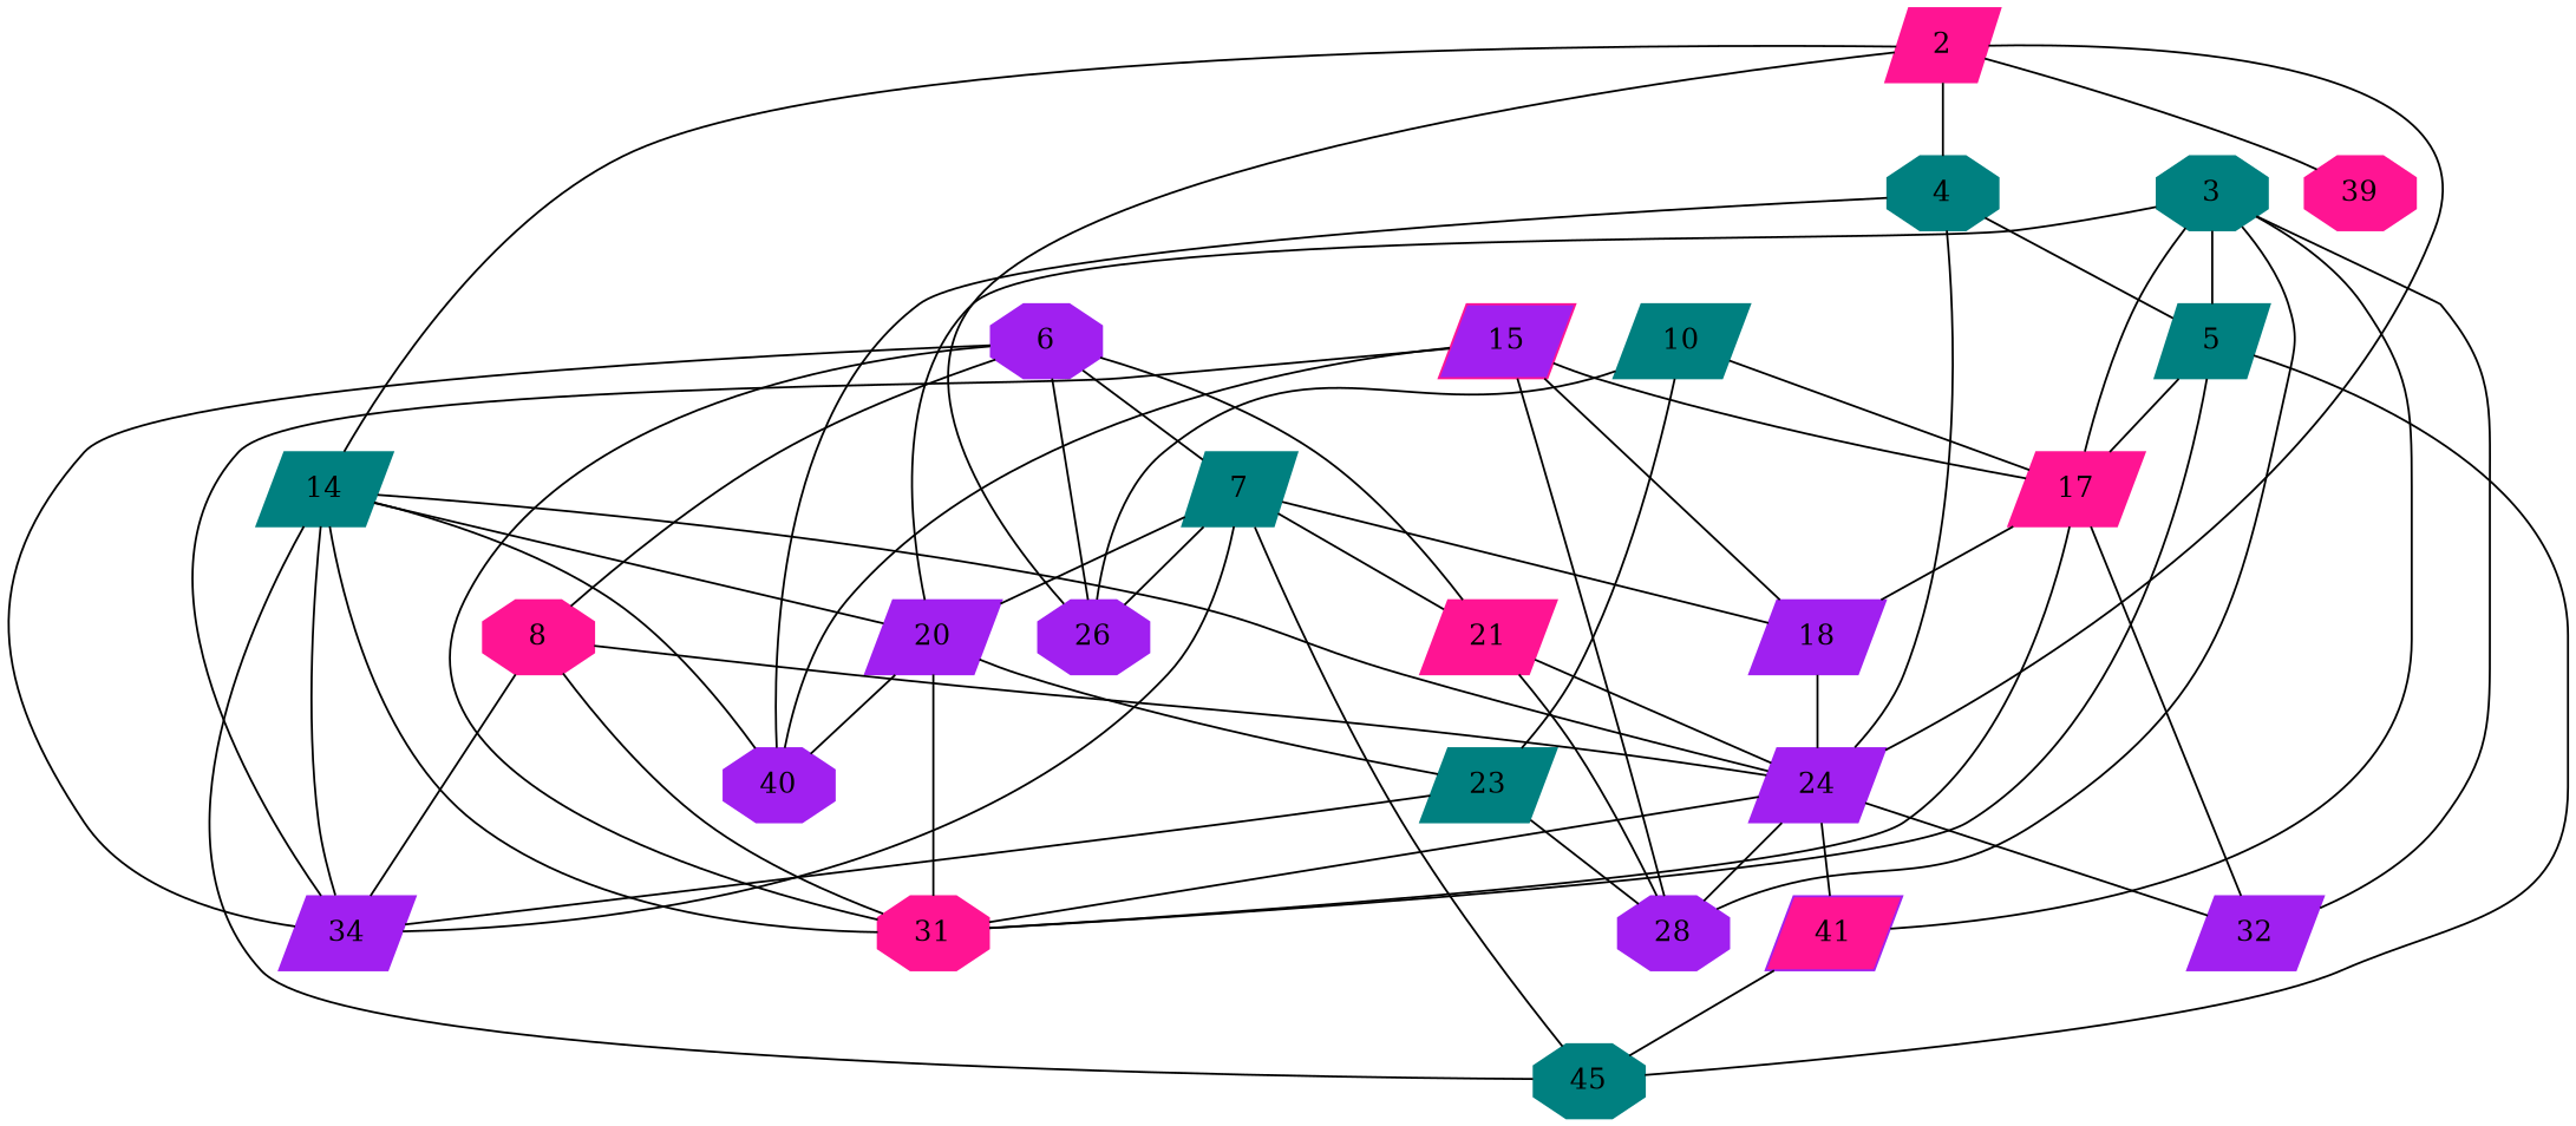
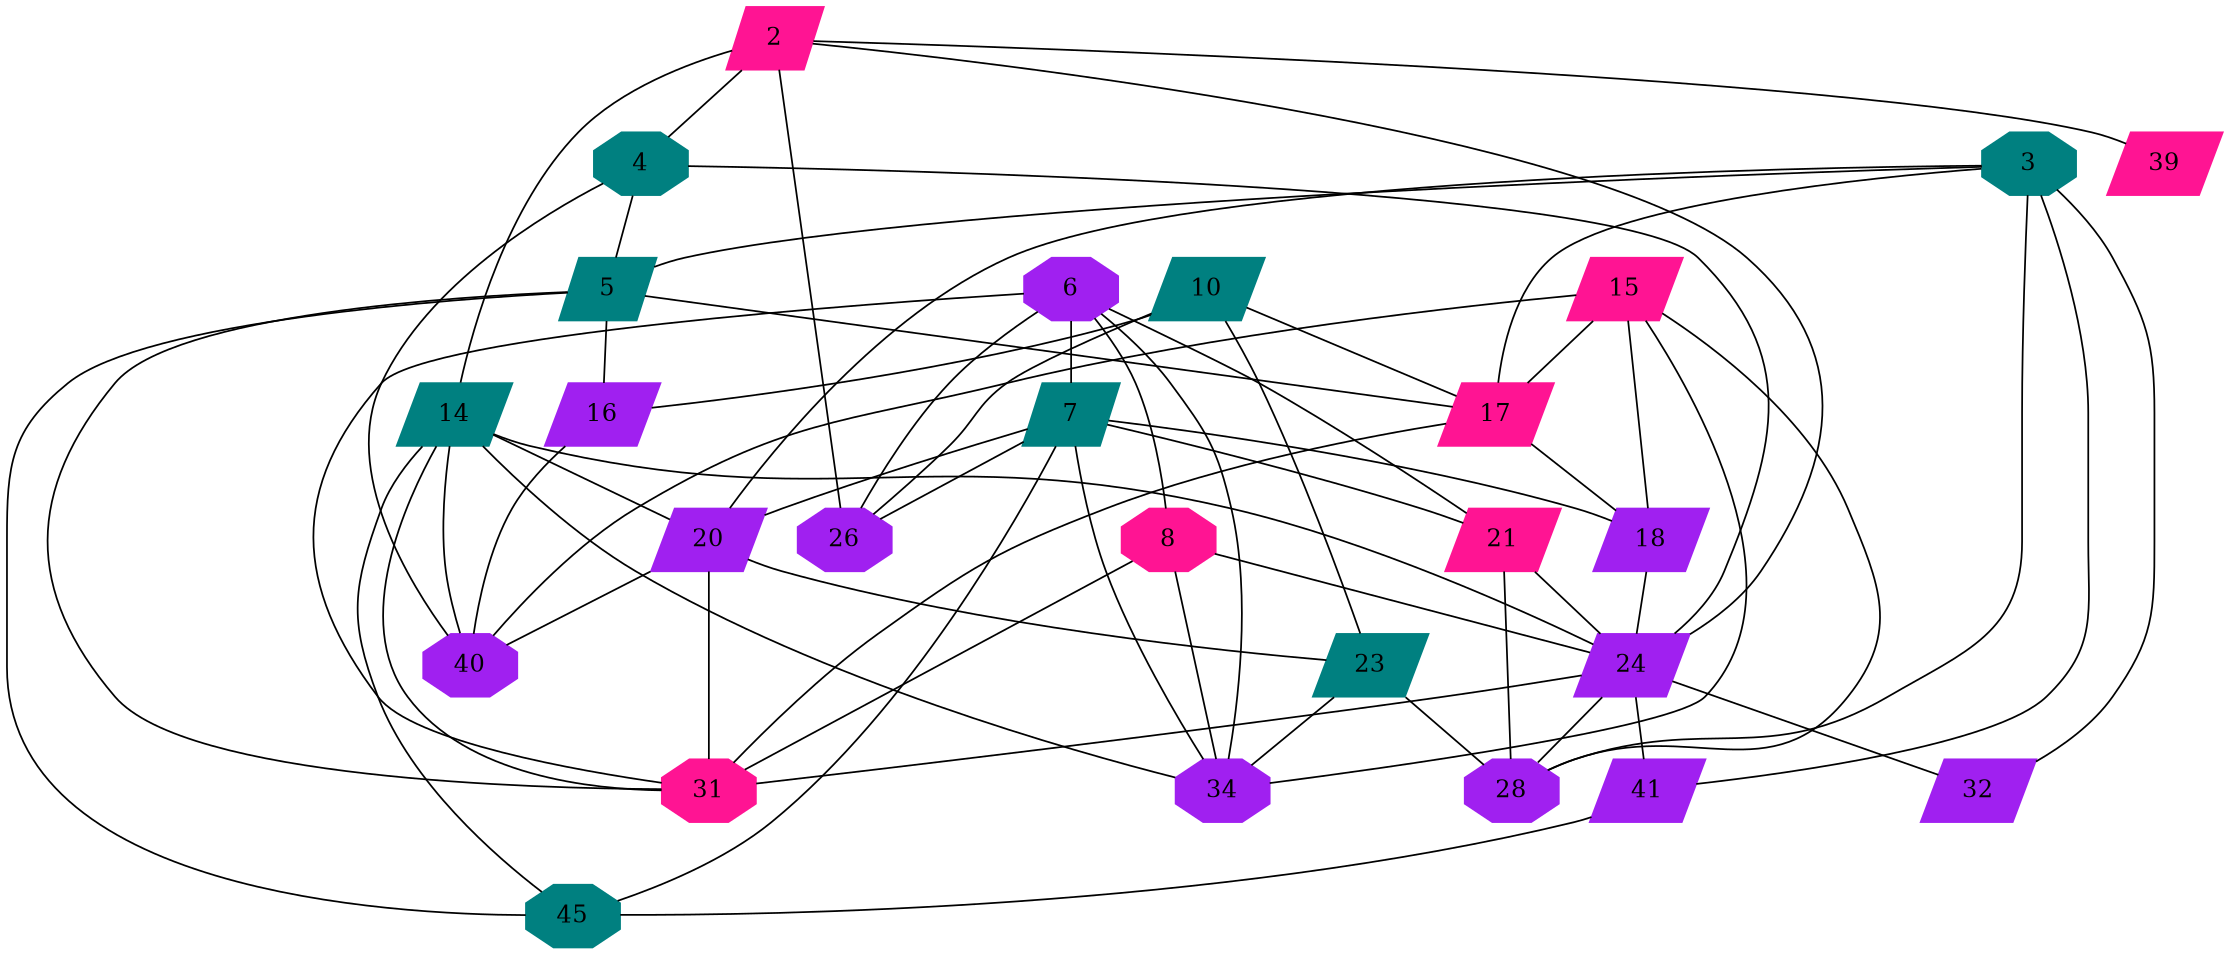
  graph {
    node [color=purple shape=parallelogram style=filled]
    21 [color=deeppink super="+29"]
    28 [shape=octagon super="+30"]
    24 [super="+42"]
-   39 [color=deeppink shape=octagon]
+   39 [color=deeppink]
    2 [color=deeppink super="+12"]
    4 [color=teal shape=octagon super="+46"]
    14 [color=teal super="+33"]
    26 [shape=octagon]
    5 [color=teal super="+47"]
    40 [shape=octagon]
    20 [super="+43"]
    31 [color=deeppink shape=octagon super="+35"]
    45 [color=teal shape=octagon]
-   34 [super="+36"]
+   34 [shape=octagon super="+36"]
    32 [super="+38"]
-   41 [fillcolor=deeppink]
+   41
    3 [color=teal shape=octagon super="+13"]
    17 [color=deeppink super="+22"]
+   16 [super="+49"]
    18 [super="+19"]
    23 [color=teal super="+50"]
    6 [shape=octagon super="+25"]
    7 [color=teal super="+9"]
    8 [color=deeppink shape=octagon super="+48"]
    10 [color=teal super="+44"]
-   15 [color=deeppink super="+37" fillcolor=purple]
+   15 [color=deeppink super="+37"]
    21 -- 28
    21 -- 24
    24 -- 28
    24 -- 31
    24 -- 32
    24 -- 41
    2 -- 24
    2 -- 39
    2 -- 4
    2 -- 14
    2 -- 26
    4 -- 24
    4 -- 5
    4 -- 40
    14 -- 24
    14 -- 40
    14 -- 20
    14 -- 31
    14 -- 45
    14 -- 34
    5 -- 31
    5 -- 45
    5 -- 17
+   5 -- 16
    20 -- 40
    20 -- 31
    20 -- 23
    41 -- 45
    3 -- 28
    3 -- 5
    3 -- 20
    3 -- 32
    3 -- 41
    3 -- 17
    17 -- 31
-   17 -- 32 [weight=2]
    17 -- 18
+   16 -- 40
    18 -- 24
    23 -- 28
    23 -- 34
    6 -- 21
    6 -- 26
    6 -- 31
    6 -- 34
    6 -- 7
    6 -- 8
    7 -- 21
    7 -- 26
    7 -- 20
    7 -- 45
    7 -- 34
    7 -- 18
    8 -- 24
    8 -- 31
    8 -- 34
    10 -- 26
    10 -- 17
+   10 -- 16 [weight=2]
    10 -- 23
    15 -- 28
    15 -- 40
    15 -- 34
    15 -- 17
    15 -- 18
  }
